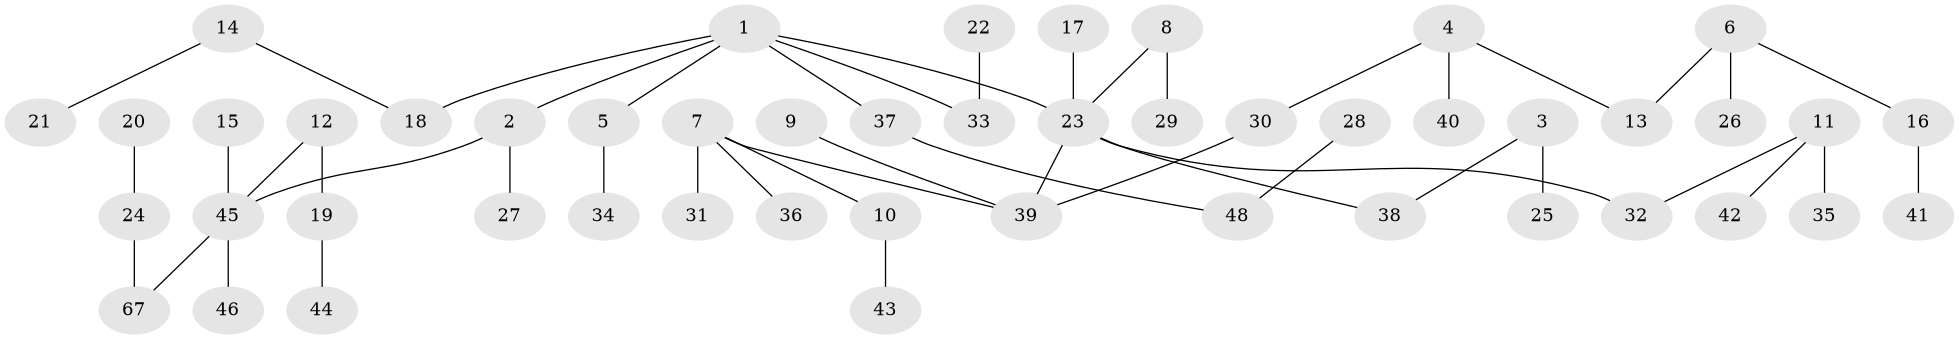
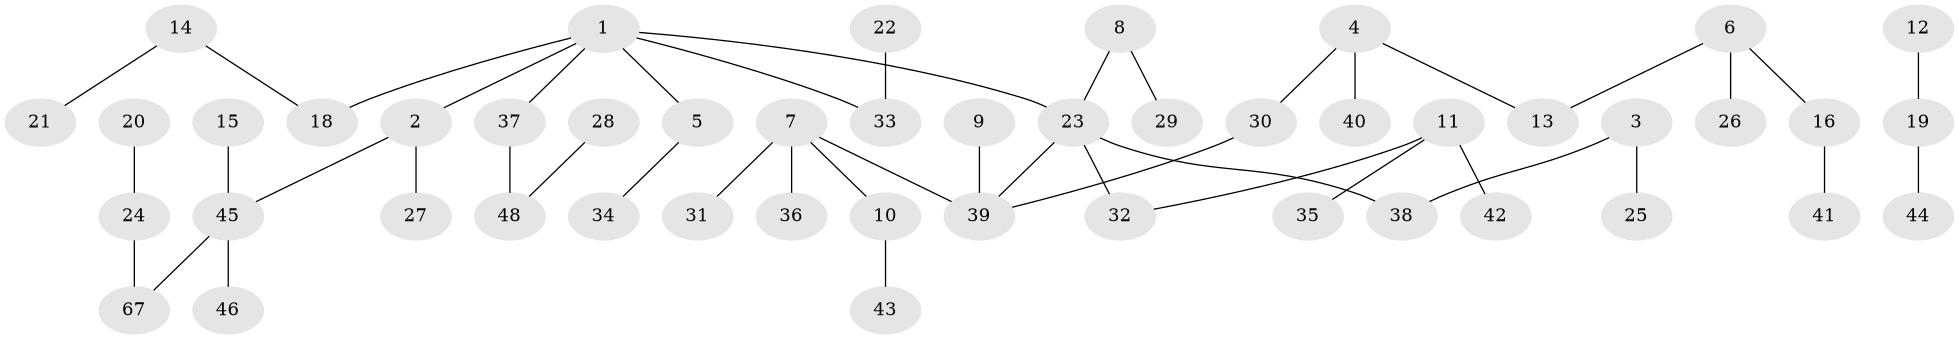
  graph {
    node [color=gray90 style=filled]
    edge [weight=1.0]
    1
    2
    5
    18
    23
    33
    37
    27
    45
    34
    39
    32
    38
    48
    n15 [label=67]
    46
    3
    25
    4
    13
    30
    40
    6
    16
    26
    41
    7
    10
    31
    36
    43
    8
    29
    9
    11
    35
    42
    12
    19
    44
    14
    21
    15
-   17
    20
    24
    22
    28
    1 -- 2
    1 -- 5
    1 -- 18
    1 -- 23
    1 -- 33
    1 -- 37
    2 -- 27
    2 -- 45
    5 -- 34
    23 -- 39
    23 -- 32
    23 -- 38
    37 -- 48
    45 -- n15
    45 -- 46
    3 -- 38
    3 -- 25
    4 -- 13
    4 -- 30
    4 -- 40
    30 -- 39
    6 -- 13
    6 -- 16
    6 -- 26
    16 -- 41
    7 -- 39
    7 -- 10
    7 -- 31
    7 -- 36
    10 -- 43
    8 -- 23
    8 -- 29
    9 -- 39
    11 -- 32
    11 -- 35
    11 -- 42
-   12 -- 45
    12 -- 19
    19 -- 44
    14 -- 18
    14 -- 21
    15 -- 45
-   17 -- 23
    20 -- 24
    24 -- n15
    22 -- 33
    28 -- 48
  }
